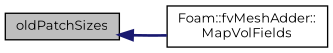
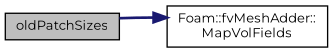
  digraph {
    rankdir=LR
    fontname=Montserrat
    node [color=black fontname=Montserrat fontsize=10 shape=record]
    n1 [fillcolor=grey75 fontcolor=black height=0.2 label=oldPatchSizes style=filled width=0.4]
    n2 [height=0.2 label="Foam::fvMeshAdder::\lMapVolFields" width=0.4]
-   n1 -> n2 [color=midnightblue dir=back fontname=Montserrat fontsize=10 labelfontname=Helvetica labelfontsize=10 style=bold]
+   n2 -> n1 [color=midnightblue dir=back fontname=Montserrat fontsize=10 labelfontname=Helvetica labelfontsize=10 style=bold]
  }
